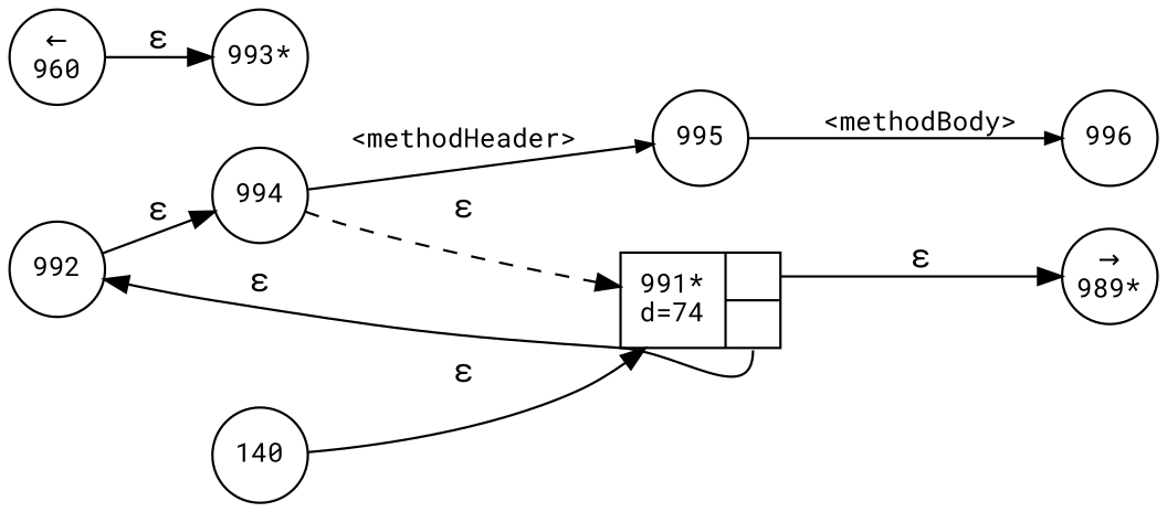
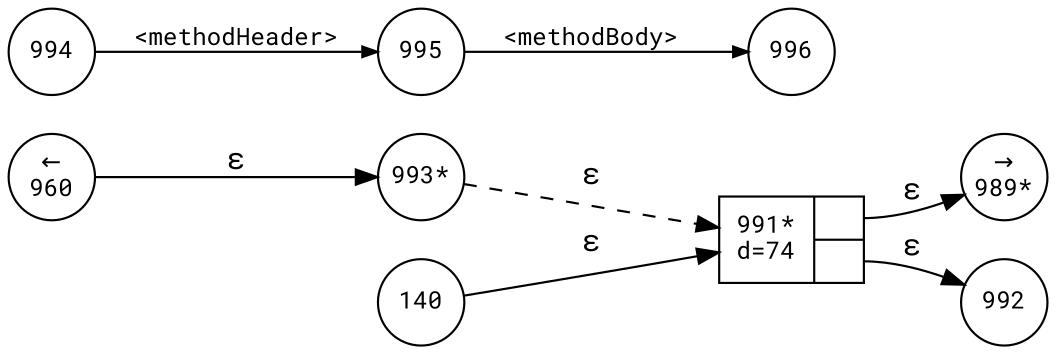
  digraph {
    fontname="Roboto Mono"
    rankdir=LR
    node [fixedsize=true fontname="Roboto Mono" fontsize=11 peripheries=1 shape=circle]
    edge [fontname="Roboto Mono"]
    n1 [label=992 width=.55]
    n2 [label=994 width=.55]
    n3 [label=995 width=.55]
    n4 [label="993*" width=.55]
    n5 [fixedsize=false label="{991*\nd=74|{<p0>|<p1>}}" shape=record]
    n6 [label="&rarr;\n989*" width=.55]
    n7 [label=996 width=.55]
    n8 [label=140 width=.55]
    n9 [label="&larr;\n960" width=.55]
-   n1 -> n2 [label="&epsilon;"]
    n2 -> n3 [arrowhead=normal arrowsize=.7 fontsize=11 label="<methodHeader>"]
    n3 -> n7 [arrowhead=normal arrowsize=.7 fontsize=11 label="<methodBody>"]
-   n2 -> n5 [label="&epsilon;" style=dashed]
+   n4 -> n5 [label="&epsilon;" style=dashed]
    n5 -> n1 [label="&epsilon;" tailport=p1]
    n5 -> n6 [label="&epsilon;" tailport=p0]
    n8 -> n5 [label="&epsilon;"]
    n9 -> n4 [label="&epsilon;"]
  }
